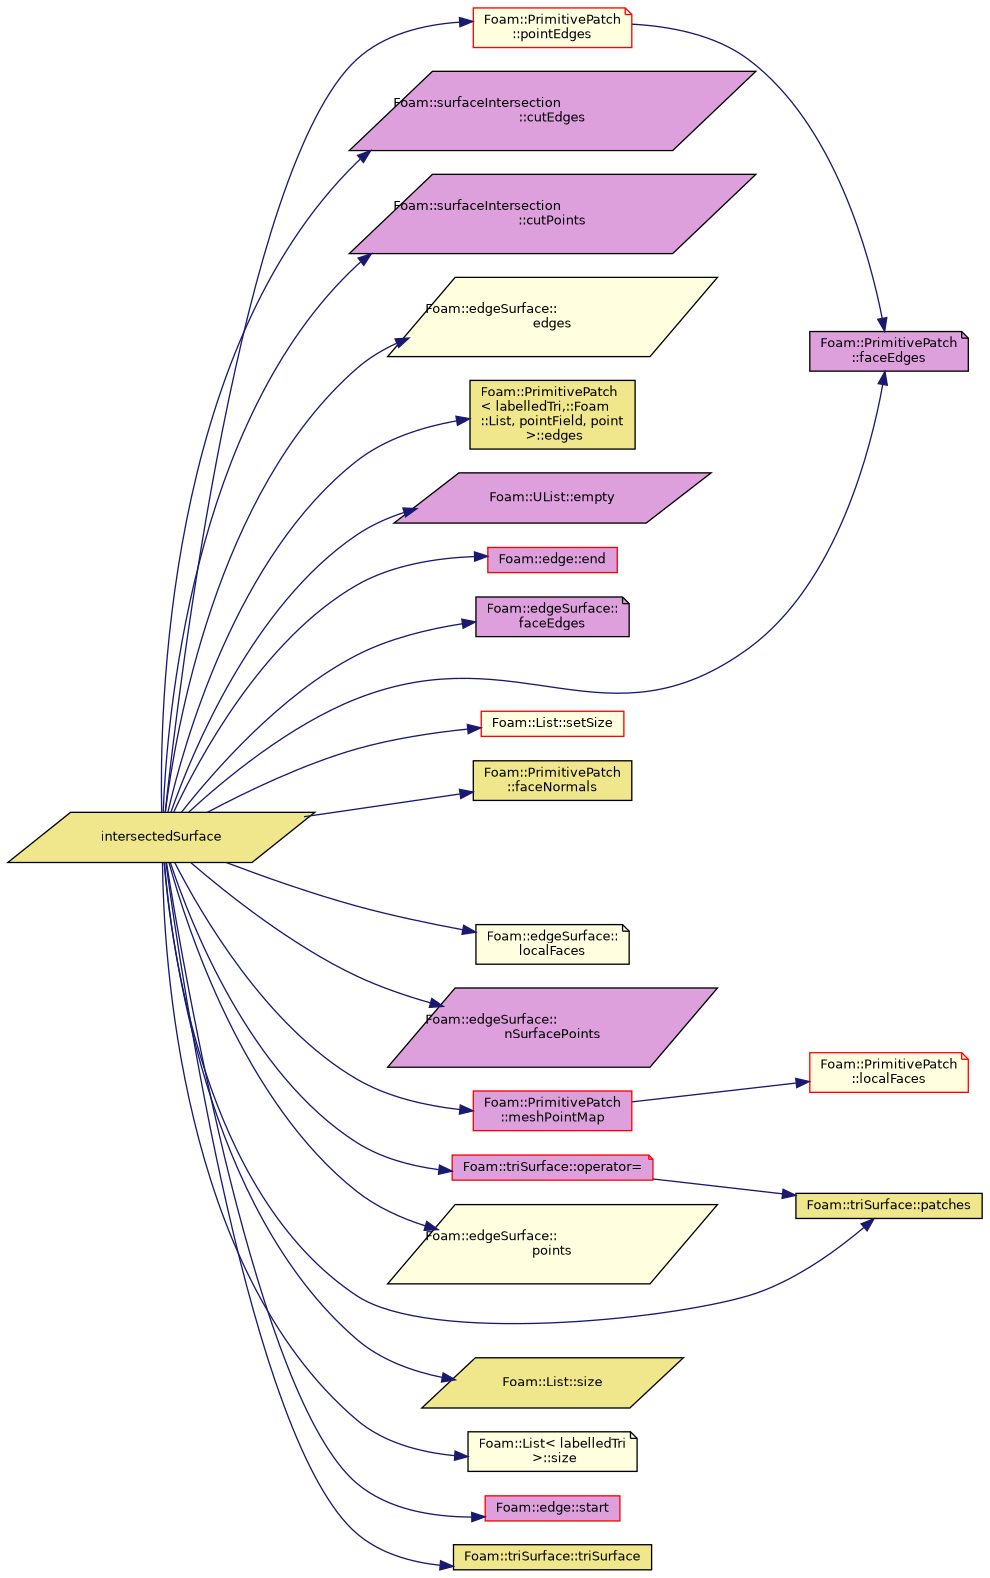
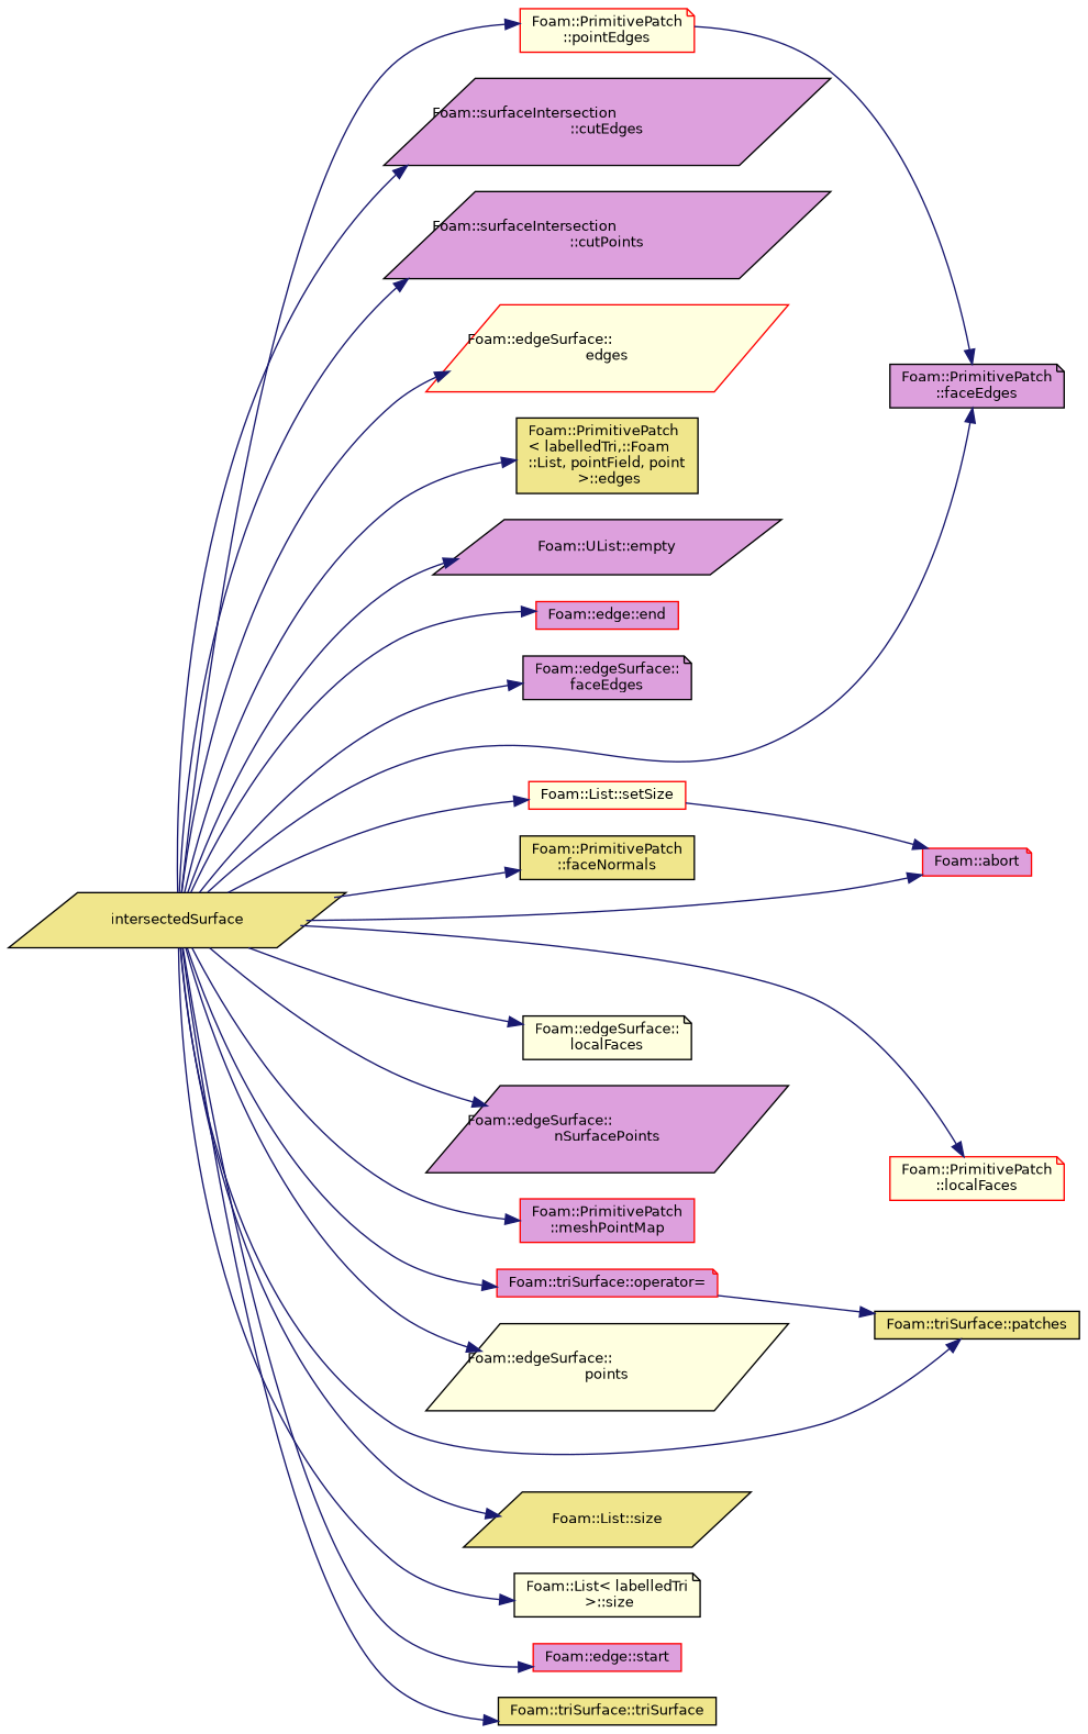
  digraph {
    rankdir=LR
    node [color=black fillcolor=plum fontname=Helvetica fontsize=10 shape=parallelogram style=filled]
    edge [color=midnightblue fontname=Helvetica fontsize=10 labelfontname=Helvetica labelfontsize=10 style=solid]
    n1 [fillcolor=khaki fontcolor=black height=0.2 label=intersectedSurface width=0.4]
+   n2 [color=red height=0.2 label="Foam::abort" shape=note width=0.4]
    n3 [height=0.2 label="Foam::surfaceIntersection\l::cutEdges" width=0.4]
    n4 [height=0.2 label="Foam::surfaceIntersection\l::cutPoints" width=0.4]
-   n5 [fillcolor=lightyellow height=0.2 label="Foam::edgeSurface::\ledges" width=0.4]
+   n5 [color=red fillcolor=lightyellow height=0.2 label="Foam::edgeSurface::\ledges" width=0.4]
    n6 [fillcolor=khaki height=0.2 label="Foam::PrimitivePatch\l\< labelledTri,::Foam\l::List, pointField, point\l \>::edges" shape=box width=0.4]
    n7 [height=0.2 label="Foam::UList::empty" width=0.4]
    n8 [color=red height=0.2 label="Foam::edge::end" shape=box width=0.4]
    n9 [height=0.2 label="Foam::edgeSurface::\lfaceEdges" shape=note width=0.4]
    n10 [height=0.2 label="Foam::PrimitivePatch\l::faceEdges" shape=note width=0.4]
    n11 [color=red fillcolor=lightyellow height=0.2 label="Foam::PrimitivePatch\l::pointEdges" shape=note width=0.4]
    n12 [fillcolor=khaki height=0.2 label="Foam::PrimitivePatch\l::faceNormals" shape=box width=0.4]
    n13 [color=red fillcolor=lightyellow height=0.2 label="Foam::PrimitivePatch\l::localFaces" shape=note width=0.4]
    n14 [color=red height=0.2 label="Foam::PrimitivePatch\l::meshPointMap" shape=box width=0.4]
    n15 [fillcolor=lightyellow height=0.2 label="Foam::edgeSurface::\llocalFaces" shape=note width=0.4]
    n16 [height=0.2 label="Foam::edgeSurface::\lnSurfacePoints" width=0.4]
    n17 [color=red height=0.2 label="Foam::triSurface::operator=" shape=note width=0.4]
    n18 [fillcolor=khaki height=0.2 label="Foam::triSurface::patches" shape=box width=0.4]
    n19 [fillcolor=lightyellow height=0.2 label="Foam::edgeSurface::\lpoints" width=0.4]
    n20 [color=red fillcolor=lightyellow height=0.2 label="Foam::List::setSize" shape=box width=0.4]
    n21 [fillcolor=khaki height=0.2 label="Foam::List::size" width=0.4]
    n22 [fillcolor=lightyellow height=0.2 label="Foam::List\< labelledTri\l \>::size" shape=note width=0.4]
    n23 [color=red height=0.2 label="Foam::edge::start" shape=box width=0.4]
    n24 [fillcolor=khaki height=0.2 label="Foam::triSurface::triSurface" shape=box width=0.4]
+   n1 -> n2
    n1 -> n3
    n1 -> n4
    n1 -> n5
    n1 -> n6
    n1 -> n7
    n1 -> n8
    n1 -> n9
    n1 -> n10
    n1 -> n11
    n1 -> n12
-   n14 -> n13
+   n1 -> n13
    n1 -> n14
    n1 -> n15
    n1 -> n16
    n1 -> n17
    n1 -> n18
    n1 -> n19
    n1 -> n20
    n1 -> n21
    n1 -> n22
    n1 -> n23
    n1 -> n24
    n11 -> n10
    n17 -> n18
+   n20 -> n2
  }
